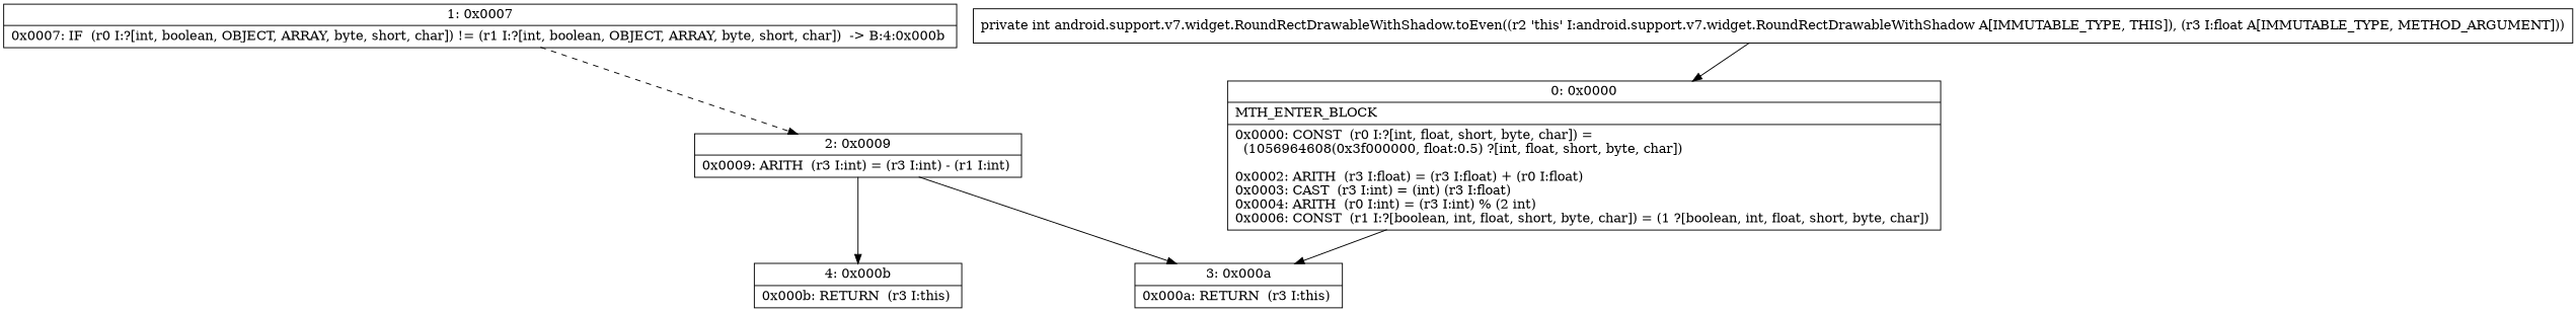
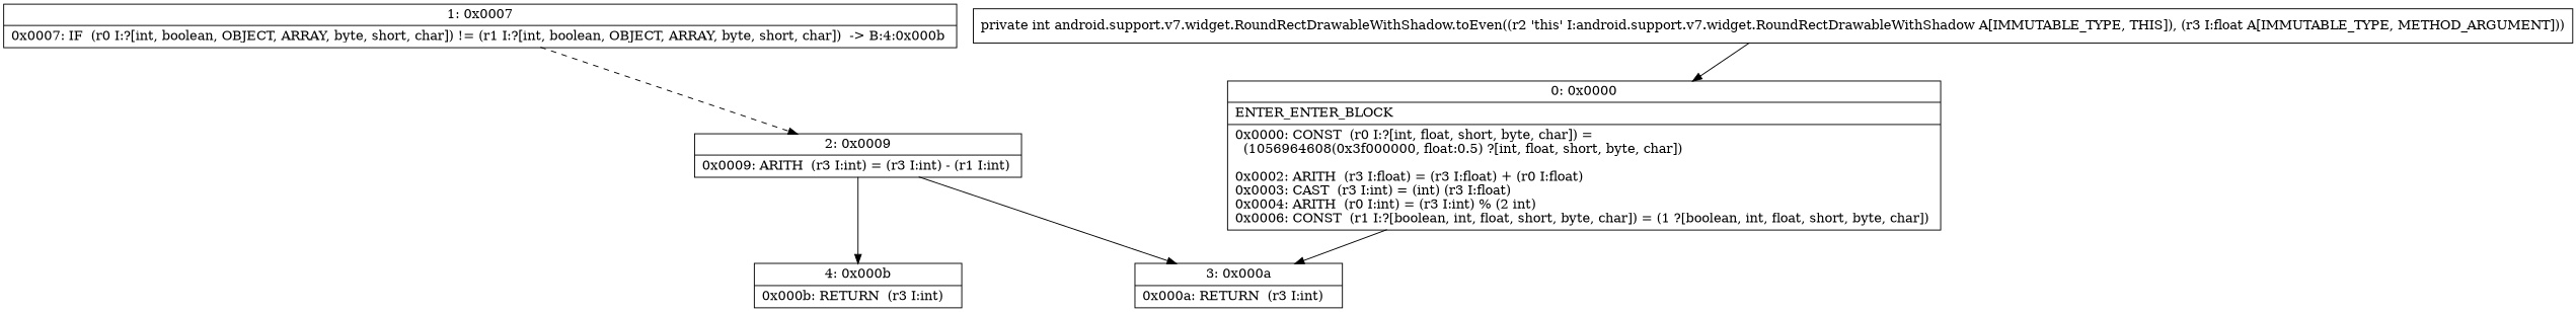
  digraph {
    node [shape=record]
-   n1 [label="{0\:\ 0x0000|MTH_ENTER_BLOCK\l|0x0000: CONST  (r0 I:?[int, float, short, byte, char]) = \l  (1056964608(0x3f000000, float:0.5) ?[int, float, short, byte, char])\l \l0x0002: ARITH  (r3 I:float) = (r3 I:float) + (r0 I:float) \l0x0003: CAST  (r3 I:int) = (int) (r3 I:float) \l0x0004: ARITH  (r0 I:int) = (r3 I:int) % (2 int) \l0x0006: CONST  (r1 I:?[boolean, int, float, short, byte, char]) = (1 ?[boolean, int, float, short, byte, char]) \l}"]
-   n2 [label="{3\:\ 0x000a|0x000a: RETURN  (r3 I:this) \l}"]
+   n1 [label="{0\:\ 0x0000|ENTER_ENTER_BLOCK\l|0x0000: CONST  (r0 I:?[int, float, short, byte, char]) = \l  (1056964608(0x3f000000, float:0.5) ?[int, float, short, byte, char])\l \l0x0002: ARITH  (r3 I:float) = (r3 I:float) + (r0 I:float) \l0x0003: CAST  (r3 I:int) = (int) (r3 I:float) \l0x0004: ARITH  (r0 I:int) = (r3 I:int) % (2 int) \l0x0006: CONST  (r1 I:?[boolean, int, float, short, byte, char]) = (1 ?[boolean, int, float, short, byte, char]) \l}"]
+   n2 [label="{3\:\ 0x000a|0x000a: RETURN  (r3 I:int) \l}"]
    n3 [label="{1\:\ 0x0007|0x0007: IF  (r0 I:?[int, boolean, OBJECT, ARRAY, byte, short, char]) != (r1 I:?[int, boolean, OBJECT, ARRAY, byte, short, char])  \-\> B:4:0x000b \l}"]
    n4 [label="{2\:\ 0x0009|0x0009: ARITH  (r3 I:int) = (r3 I:int) \- (r1 I:int) \l}"]
-   n5 [label="{4\:\ 0x000b|0x000b: RETURN  (r3 I:this) \l}"]
+   n5 [label="{4\:\ 0x000b|0x000b: RETURN  (r3 I:int) \l}"]
    n6 [label="{private int android.support.v7.widget.RoundRectDrawableWithShadow.toEven((r2 'this' I:android.support.v7.widget.RoundRectDrawableWithShadow A[IMMUTABLE_TYPE, THIS]), (r3 I:float A[IMMUTABLE_TYPE, METHOD_ARGUMENT])) }"]
    n1 -> n2
    n3 -> n4 [style=dashed]
    n4 -> n2
    n4 -> n5
    n6 -> n1
  }
